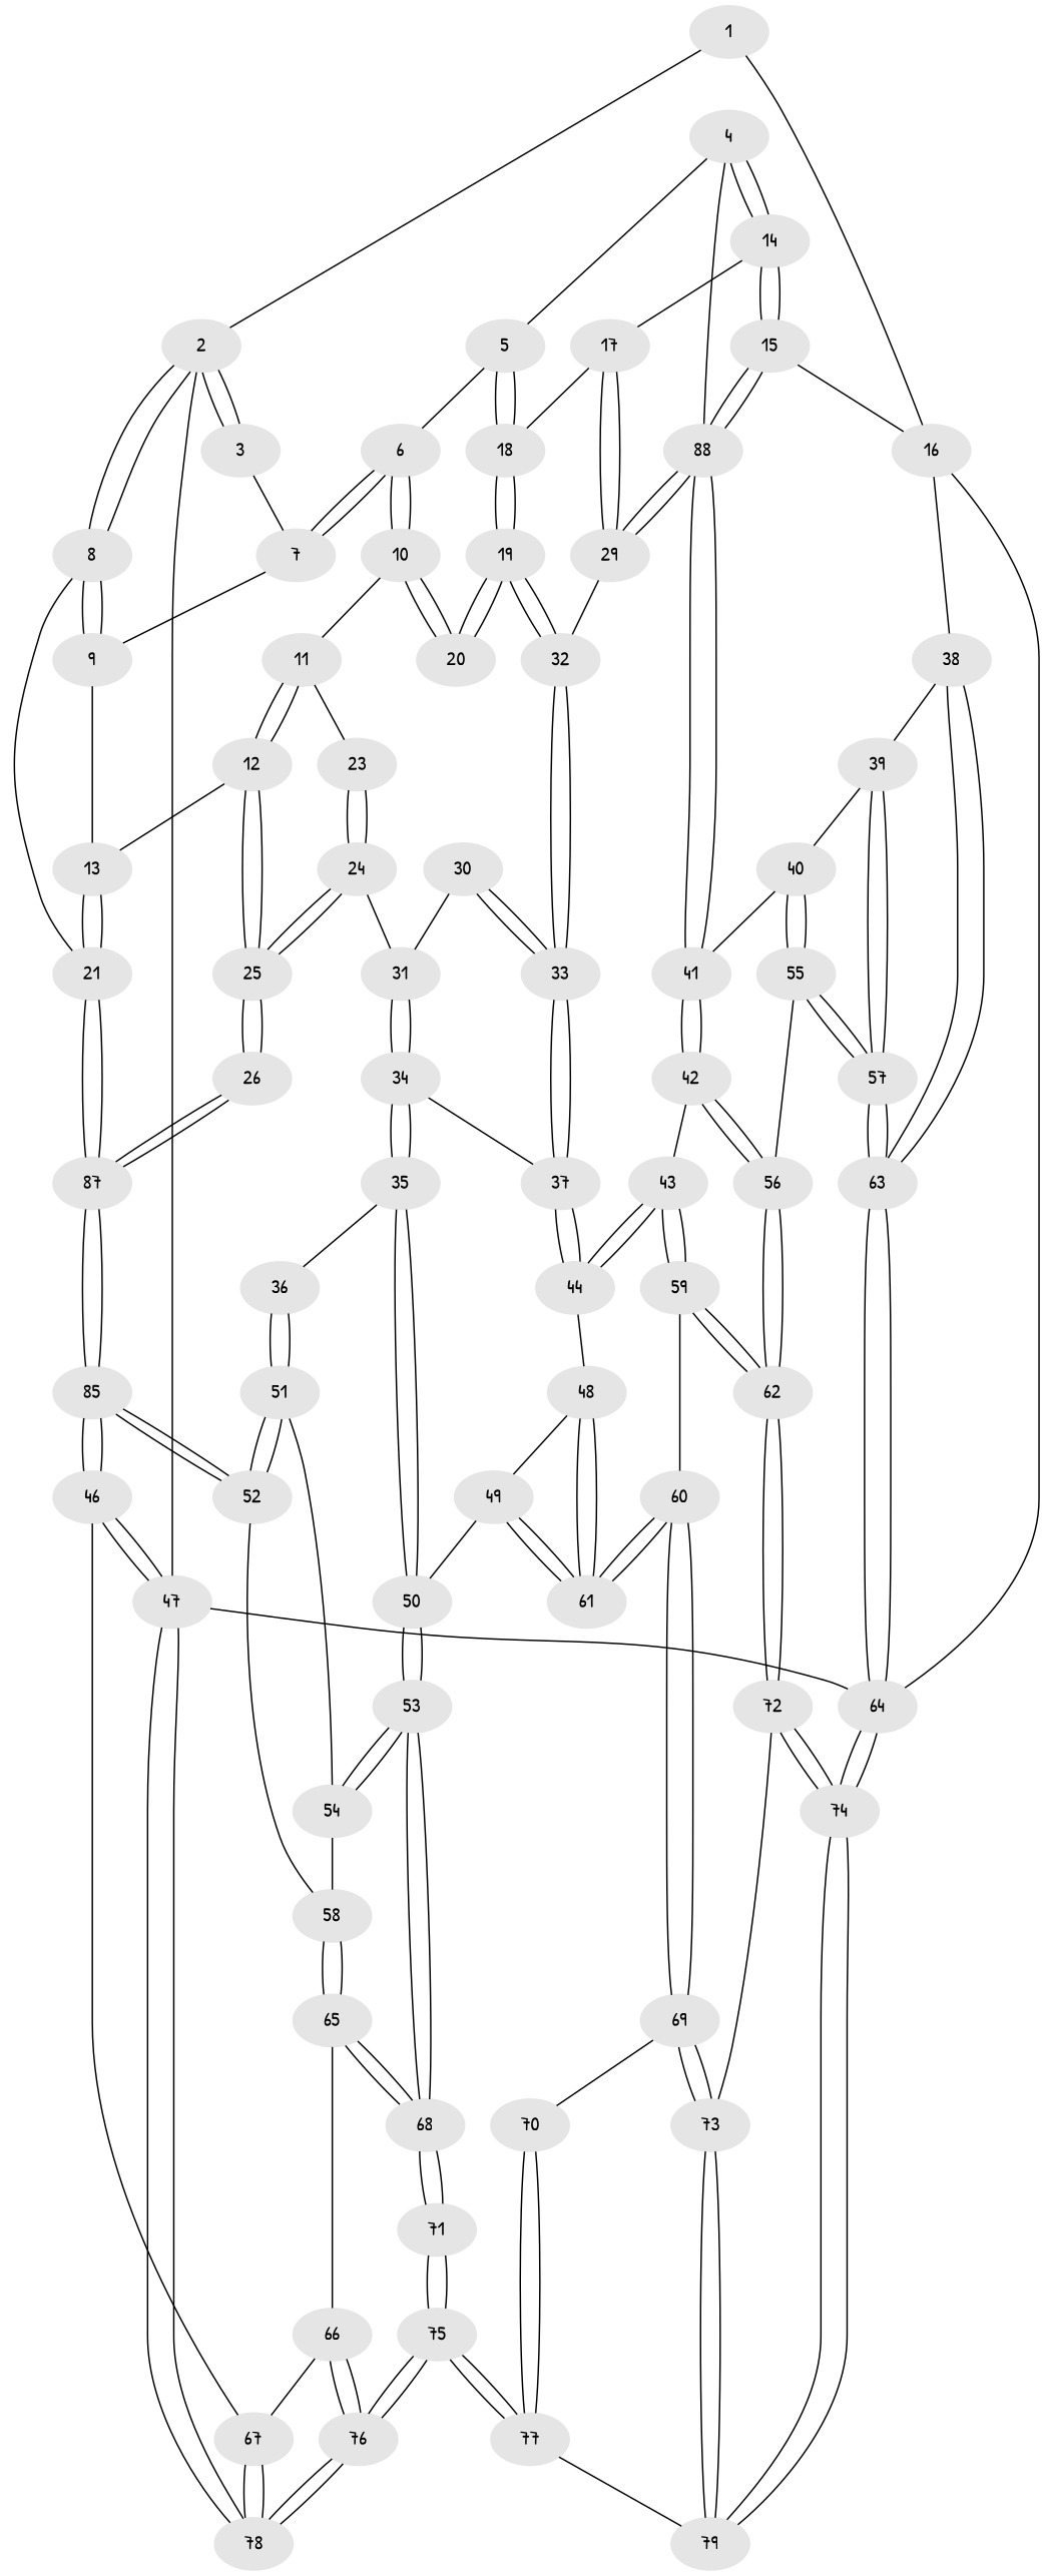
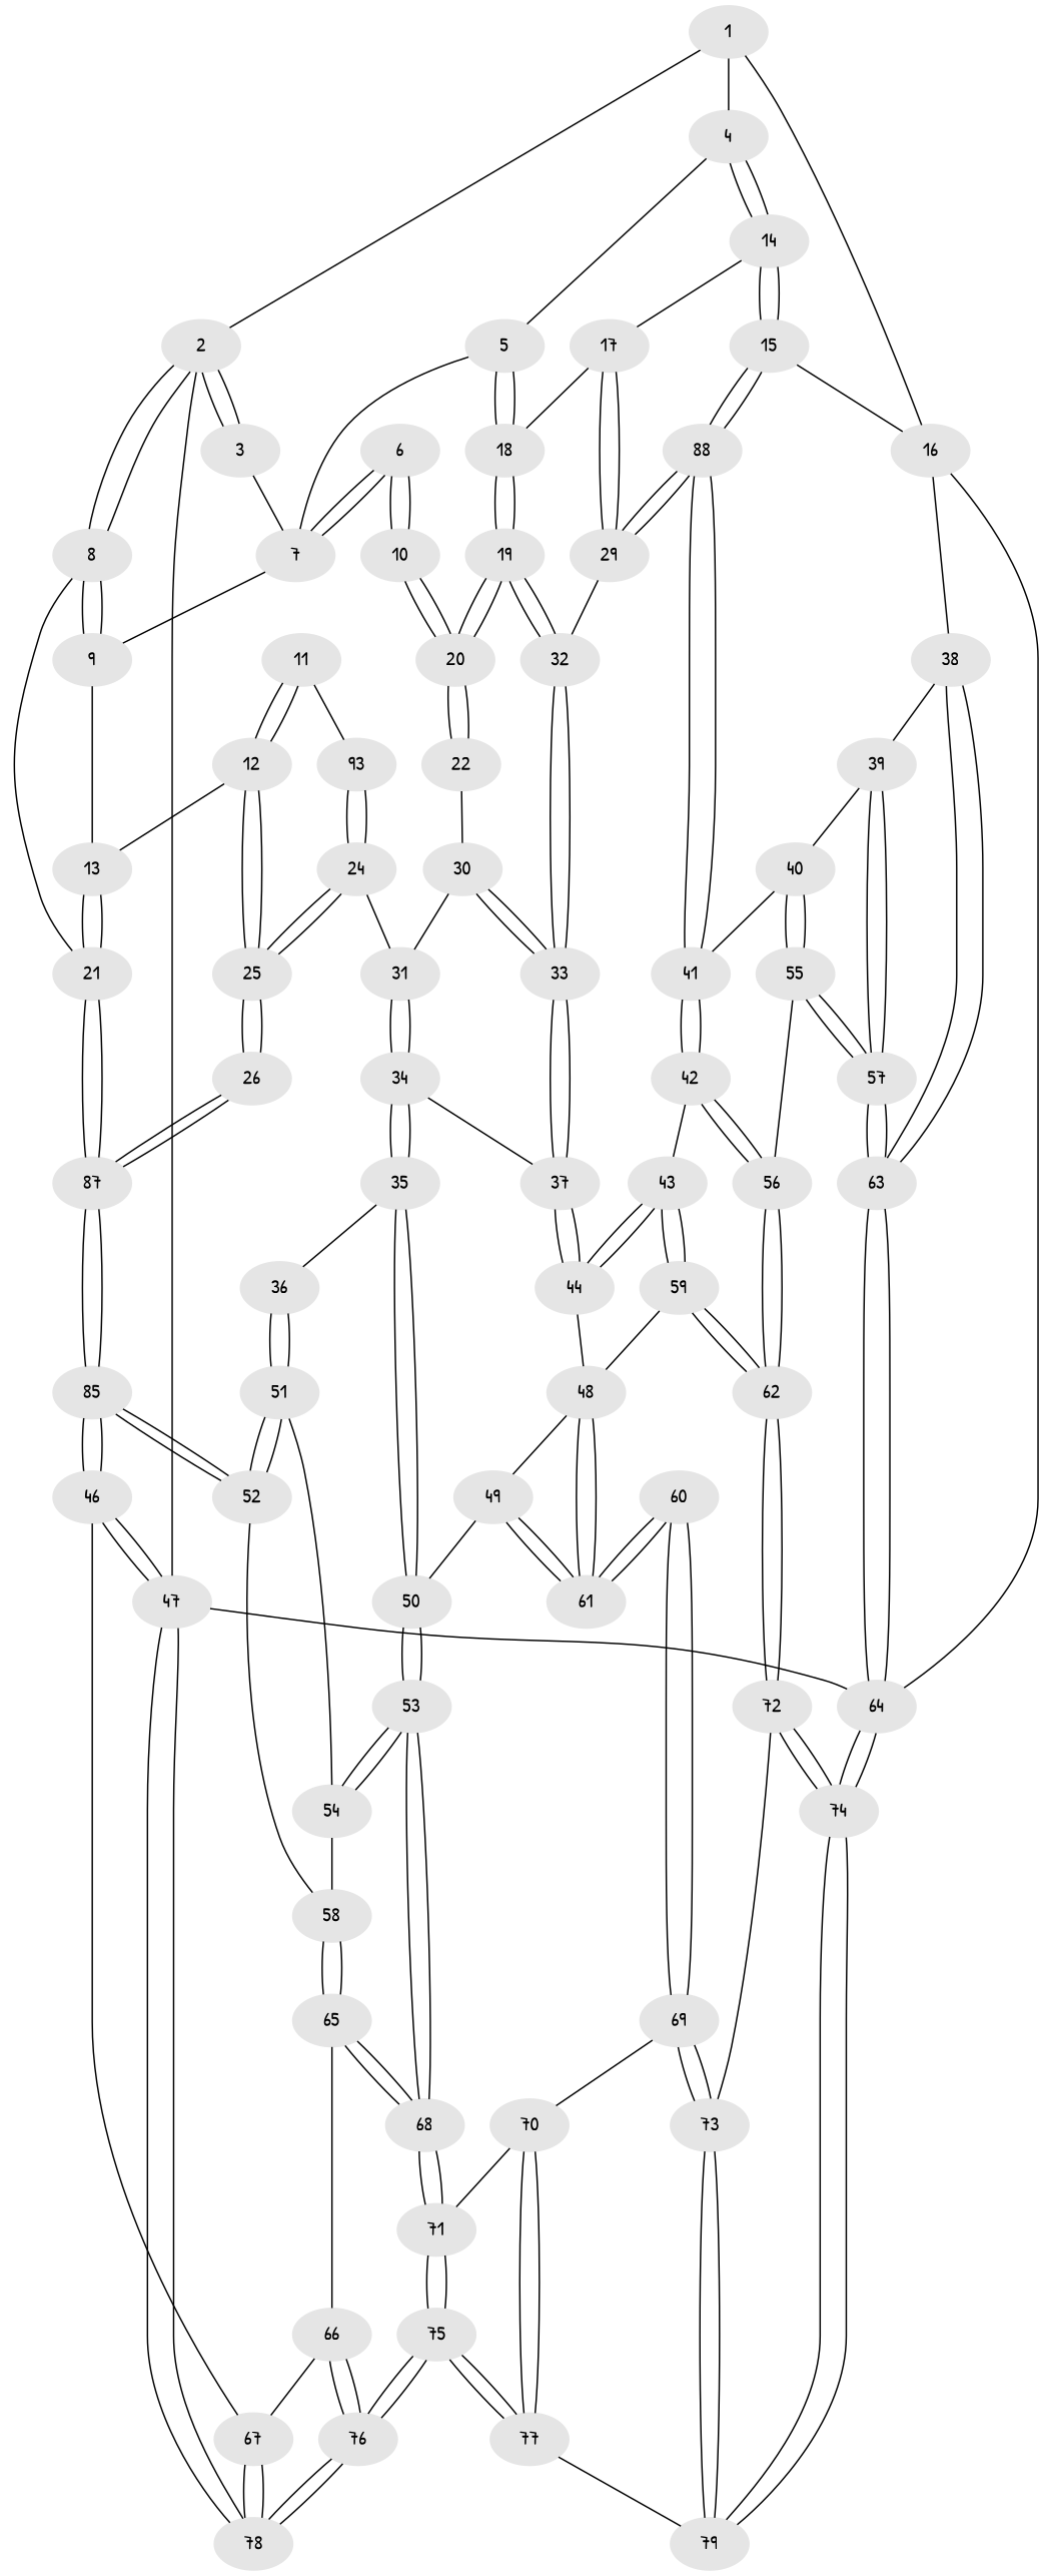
  graph {
    fontname="Patrick Hand"
    node [color=gray90 fontname="Patrick Hand" style=filled]
    edge [fontname="Patrick Hand"]
    1
    2
    4
    16
    3
    8
    47
    5
    14
    38
    64
    7
    9
    21
    78
    6
    18
    15
    17
    10
    19
    11
    20
    13
    n25 [label=87]
    12
-   23
+   23 [label=93]
+   22
    25
    24
    26
    n32 [label=88]
    29
    41
    39
    63
    74
    32
    33
    30
    n41 [label=85]
    31
    34
    36
    51
    46
    52
    42
    37
    35
    44
    50
    53
    54
    48
    40
    57
    55
    56
    43
    59
    62
    60
    49
    61
    67
    58
    68
    65
    71
    72
    66
    69
    70
    73
    79
    76
    75
    77
    1 -- 2
-   n32 -- 4
+   1 -- 4
    1 -- 16
    2 -- 3
    2 -- 3
    2 -- 8
    2 -- 8
    2 -- 47
    4 -- 5
    4 -- 14
    4 -- 14
    16 -- 38
    16 -- 64
    3 -- 7
    8 -- 9
    8 -- 9
    8 -- 21
    47 -- 64
    47 -- 78
    47 -- 78
-   5 -- 6
+   5 -- 7
    5 -- 18
    5 -- 18
    14 -- 15
    14 -- 15
    14 -- 17
    38 -- 39
    38 -- 63
    38 -- 63
    64 -- 74
    64 -- 74
    7 -- 9
    9 -- 13
    21 -- n25
    21 -- n25
    6 -- 7
    6 -- 7
    6 -- 10
    6 -- 10
    18 -- 19
    18 -- 19
    15 -- 16
    15 -- n32
    15 -- n32
    17 -- 18
    17 -- 29
    17 -- 29
-   10 -- 11
    10 -- 20
    10 -- 20
    19 -- 20
    19 -- 20
    19 -- 32
    19 -- 32
    11 -- 12
    11 -- 12
    11 -- 23
+   20 -- 22
+   20 -- 22
    13 -- 21
    13 -- 21
    n25 -- n41
    n25 -- n41
    12 -- 13
    12 -- 25
    12 -- 25
    23 -- 24
    23 -- 24
+   22 -- 30
    25 -- 26
    25 -- 26
    24 -- 25
    24 -- 25
    24 -- 31
    26 -- n25
    26 -- n25
    n32 -- 29
    n32 -- 29
    n32 -- 41
    n32 -- 41
    29 -- 32
    41 -- 42
    41 -- 42
    39 -- 40
    39 -- 57
    39 -- 57
    63 -- 64
    63 -- 64
    74 -- 79
    74 -- 79
    32 -- 33
    32 -- 33
    33 -- 37
    33 -- 37
    30 -- 33
    30 -- 33
    30 -- 31
    n41 -- 46
    n41 -- 46
    n41 -- 52
    n41 -- 52
    31 -- 34
    31 -- 34
    34 -- 37
    34 -- 35
    34 -- 35
    36 -- 51
    36 -- 51
    51 -- 52
    51 -- 52
    51 -- 54
    46 -- 47
    46 -- 47
    46 -- 67
    52 -- 58
    42 -- 56
    42 -- 56
    42 -- 43
    37 -- 44
    37 -- 44
    35 -- 36
    35 -- 50
    35 -- 50
    44 -- 48
    50 -- 53
    50 -- 53
    53 -- 54
    53 -- 54
    53 -- 68
    53 -- 68
    54 -- 58
    48 -- 49
    48 -- 61
    48 -- 61
    40 -- 41
    40 -- 55
    40 -- 55
    57 -- 63
    57 -- 63
    55 -- 57
    55 -- 57
    55 -- 56
    56 -- 62
    56 -- 62
    43 -- 44
    43 -- 44
    43 -- 59
    43 -- 59
    59 -- 62
    59 -- 62
-   59 -- 60
+   59 -- 48
    62 -- 72
    62 -- 72
    60 -- 61
    60 -- 61
    60 -- 69
    60 -- 69
    49 -- 50
    49 -- 61
    49 -- 61
    67 -- 78
    67 -- 78
    58 -- 65
    58 -- 65
    68 -- 71
    68 -- 71
    65 -- 68
    65 -- 68
    65 -- 66
    71 -- 75
    71 -- 75
    72 -- 74
    72 -- 74
    72 -- 73
    66 -- 67
    66 -- 76
    66 -- 76
    69 -- 70
    69 -- 73
    69 -- 73
+   70 -- 71
    70 -- 77
    70 -- 77
    73 -- 79
    73 -- 79
    76 -- 78
    76 -- 78
    75 -- 76
    75 -- 76
    75 -- 77
    75 -- 77
    77 -- 79
  }
